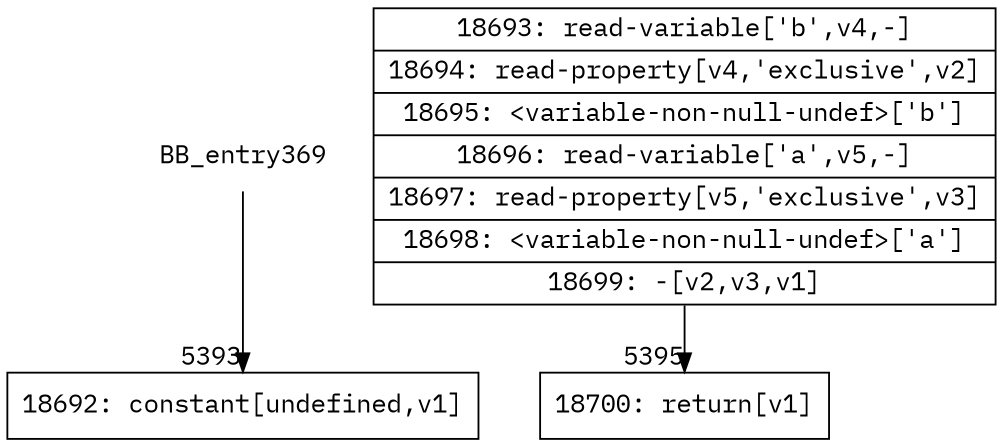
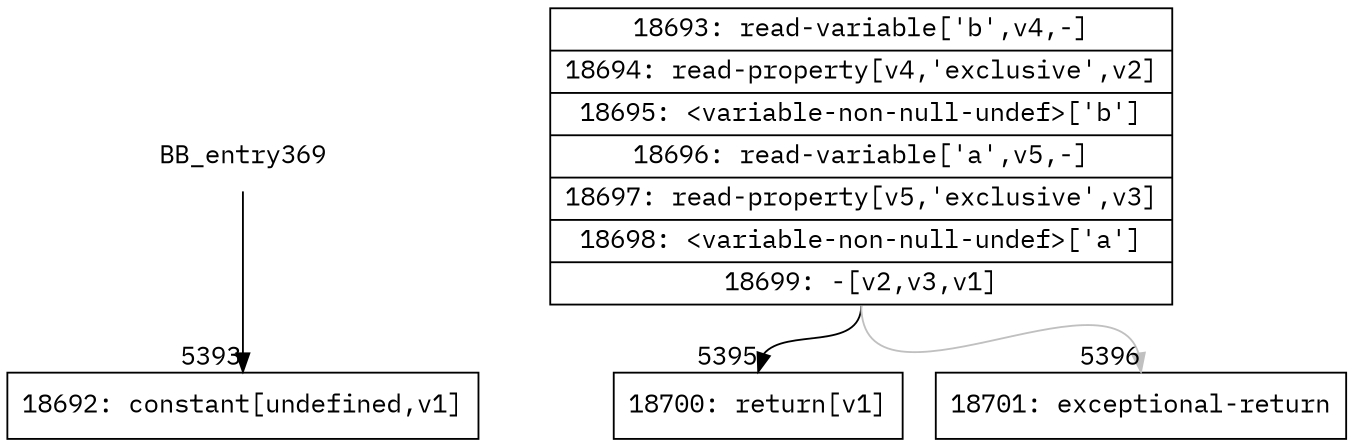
  digraph {
    fontname="IBM Plex Mono"
    rankdir=TD
    node [fontname="IBM Plex Mono" shape=record]
    edge [fontname="IBM Plex Mono" headport=n tailport=s]
    n1 [label=BB_entry369 shape=none]
    n2 [label="{18692: constant[undefined,v1]}"]
    n3 [label="{18693: read-variable['b',v4,-]|18694: read-property[v4,'exclusive',v2]|18695: \<variable-non-null-undef\>['b']|18696: read-variable['a',v5,-]|18697: read-property[v5,'exclusive',v3]|18698: \<variable-non-null-undef\>['a']|18699: -[v2,v3,v1]}"]
    n4 [label="{18700: return[v1]}"]
+   n5 [label="{18701: exceptional-return}"]
    n1 -> n2 [headlabel="    5393"]
    n3 -> n4 [headlabel="      5395"]
+   n3 -> n5 [color=gray headlabel="      5396"]
  }
